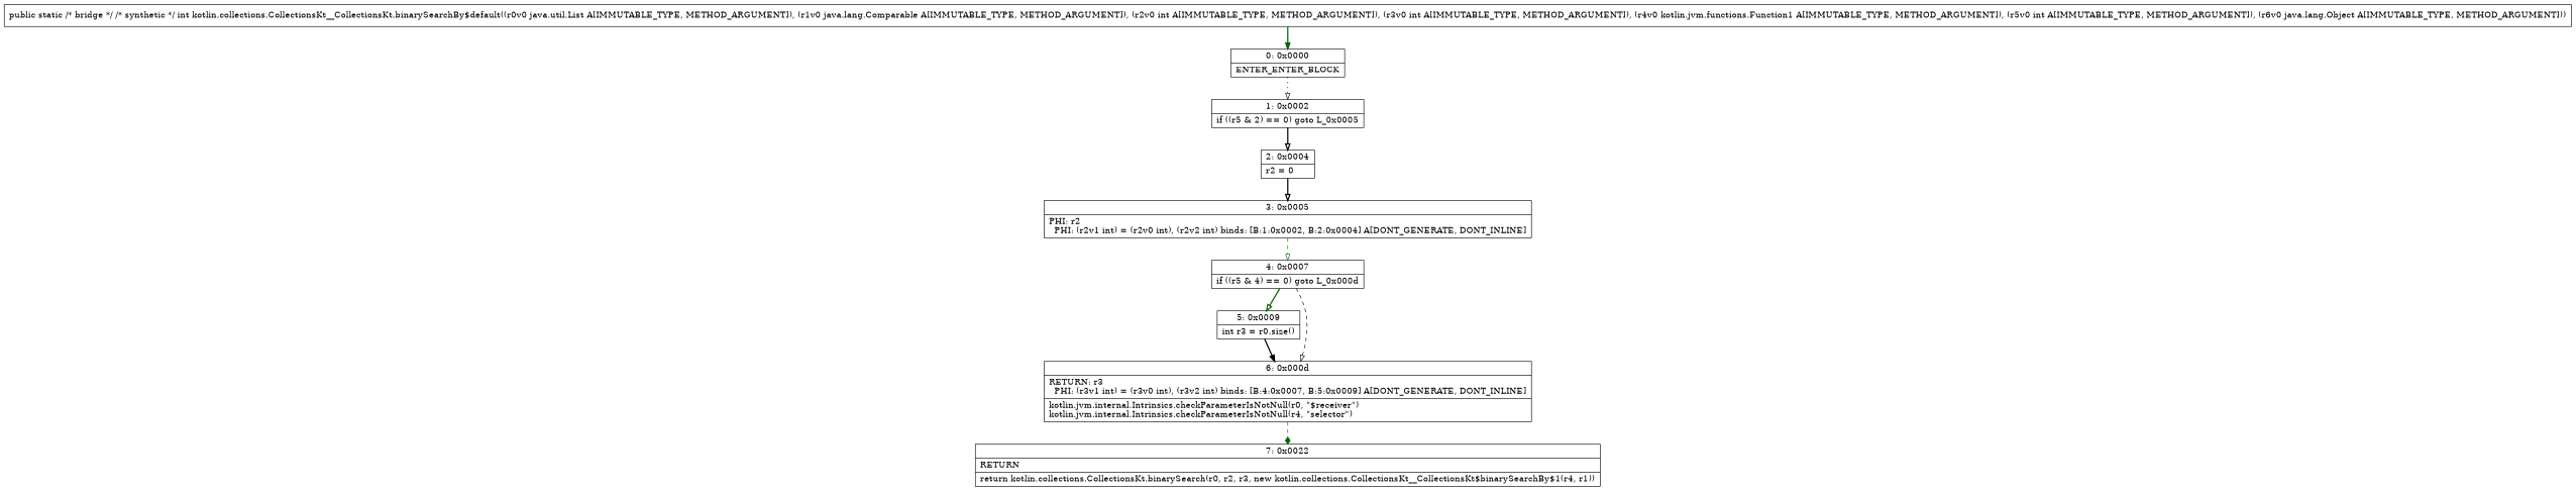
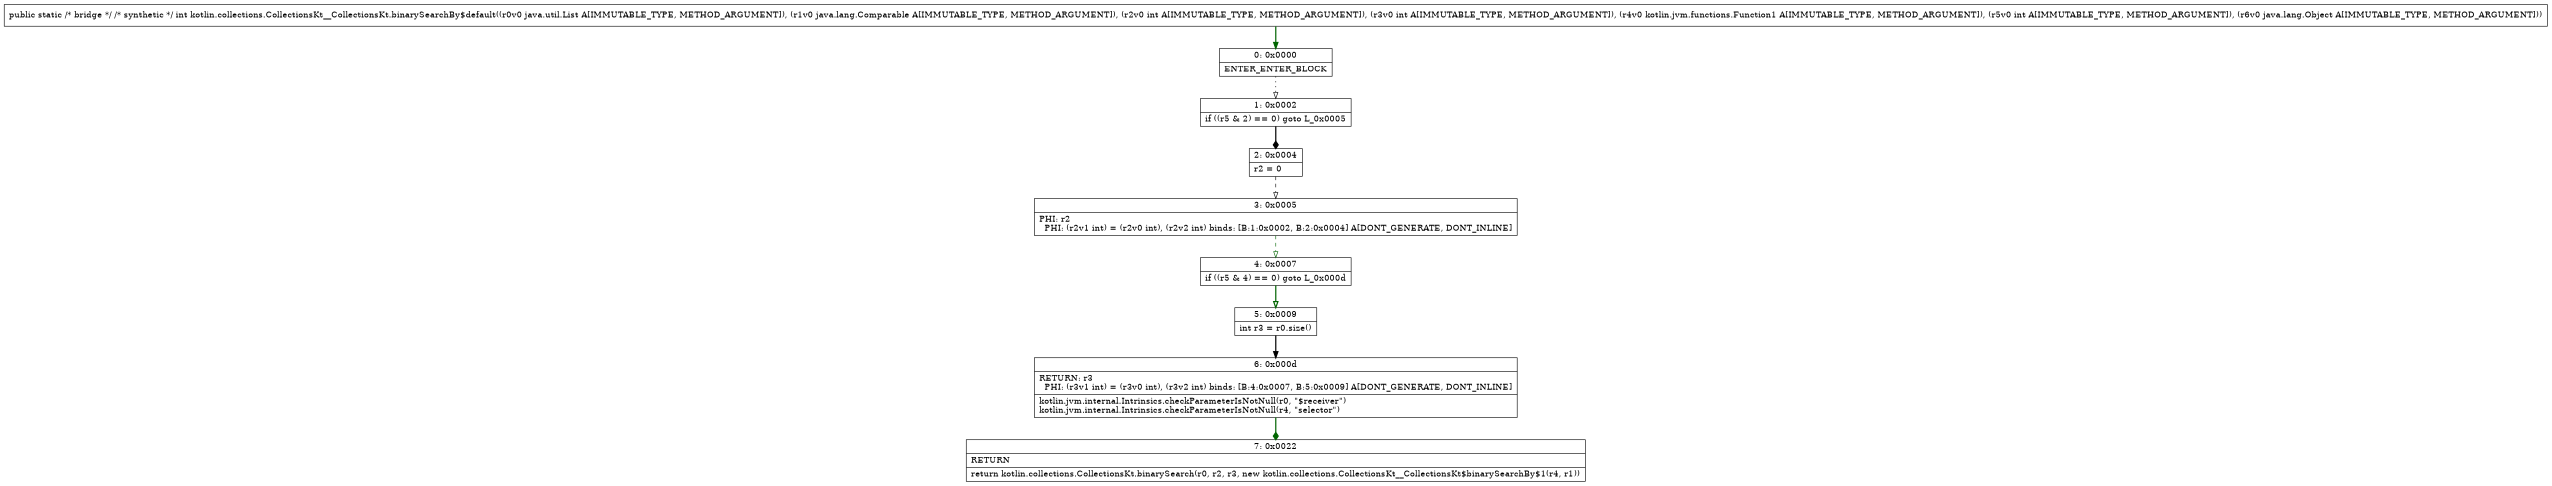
  digraph {
    node [shape=record]
    edge [arrowhead=onormal color=black style=bold]
    n1 [label="{0\:\ 0x0000|ENTER_ENTER_BLOCK\l}"]
    n2 [label="{1\:\ 0x0002|if ((r5 & 2) == 0) goto L_0x0005\l}"]
    n3 [label="{2\:\ 0x0004|r2 = 0\l}"]
    n4 [label="{3\:\ 0x0005|PHI: r2 \l  PHI: (r2v1 int) = (r2v0 int), (r2v2 int) binds: [B:1:0x0002, B:2:0x0004] A[DONT_GENERATE, DONT_INLINE]\l}"]
    n5 [label="{4\:\ 0x0007|if ((r5 & 4) == 0) goto L_0x000d\l}"]
    n6 [label="{5\:\ 0x0009|int r3 = r0.size()\l}"]
    n7 [label="{6\:\ 0x000d|RETURN: r3 \l  PHI: (r3v1 int) = (r3v0 int), (r3v2 int) binds: [B:4:0x0007, B:5:0x0009] A[DONT_GENERATE, DONT_INLINE]\l|kotlin.jvm.internal.Intrinsics.checkParameterIsNotNull(r0, \"$receiver\")\lkotlin.jvm.internal.Intrinsics.checkParameterIsNotNull(r4, \"selector\")\l}"]
    n8 [label="{7\:\ 0x0022|RETURN\l|return kotlin.collections.CollectionsKt.binarySearch(r0, r2, r3, new kotlin.collections.CollectionsKt__CollectionsKt$binarySearchBy$1(r4, r1))\l}"]
    n9 [label="{public static \/* bridge *\/ \/* synthetic *\/ int kotlin.collections.CollectionsKt__CollectionsKt.binarySearchBy$default((r0v0 java.util.List A[IMMUTABLE_TYPE, METHOD_ARGUMENT]), (r1v0 java.lang.Comparable A[IMMUTABLE_TYPE, METHOD_ARGUMENT]), (r2v0 int A[IMMUTABLE_TYPE, METHOD_ARGUMENT]), (r3v0 int A[IMMUTABLE_TYPE, METHOD_ARGUMENT]), (r4v0 kotlin.jvm.functions.Function1 A[IMMUTABLE_TYPE, METHOD_ARGUMENT]), (r5v0 int A[IMMUTABLE_TYPE, METHOD_ARGUMENT]), (r6v0 java.lang.Object A[IMMUTABLE_TYPE, METHOD_ARGUMENT])) }"]
    n1 -> n2 [style=dotted]
-   n2 -> n3
-   n3 -> n4
+   n2 -> n3 [arrowhead=diamond]
+   n3 -> n4 [style=dashed]
    n4 -> n5 [color=darkgreen style=dashed]
    n5 -> n6 [color=darkgreen]
-   n5 -> n7 [style=dashed]
    n6 -> n7 [arrowhead=normal]
-   n7 -> n8 [arrowhead=diamond color=darkgreen style=dashed]
+   n7 -> n8 [arrowhead=diamond color=darkgreen]
    n9 -> n1 [arrowhead=normal color=darkgreen]
  }
